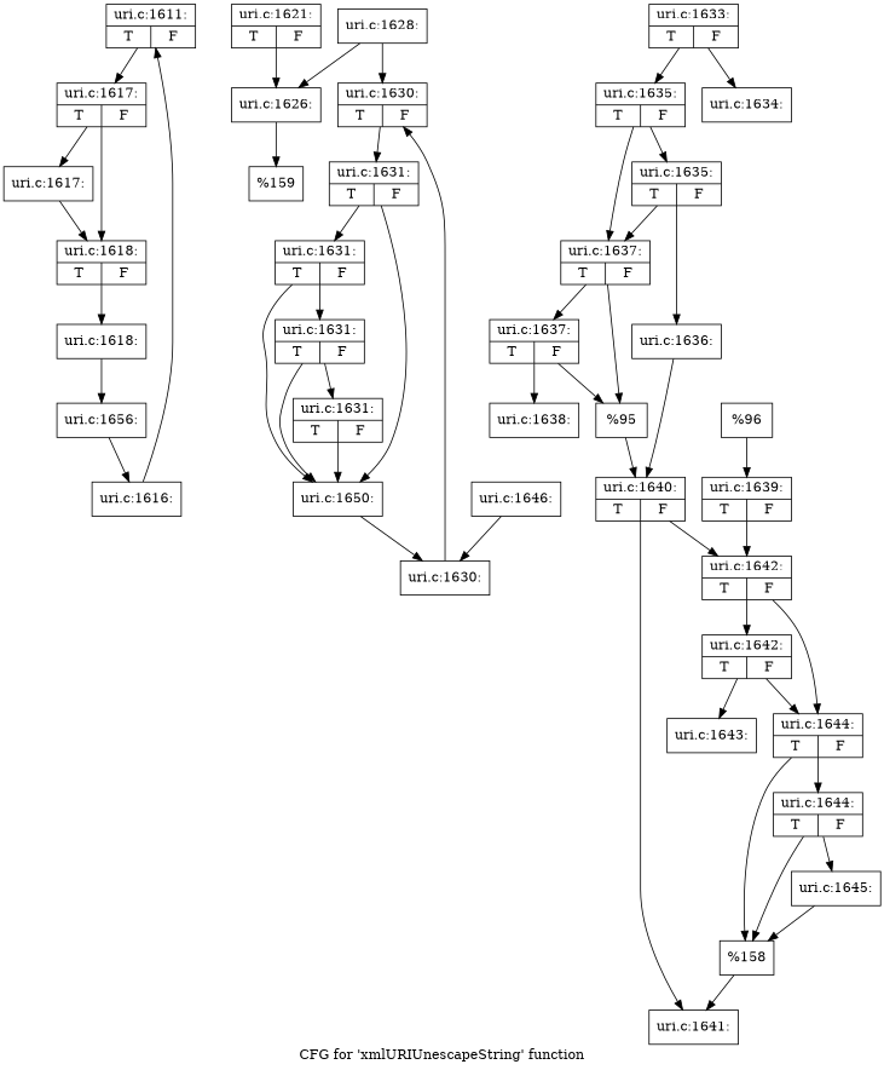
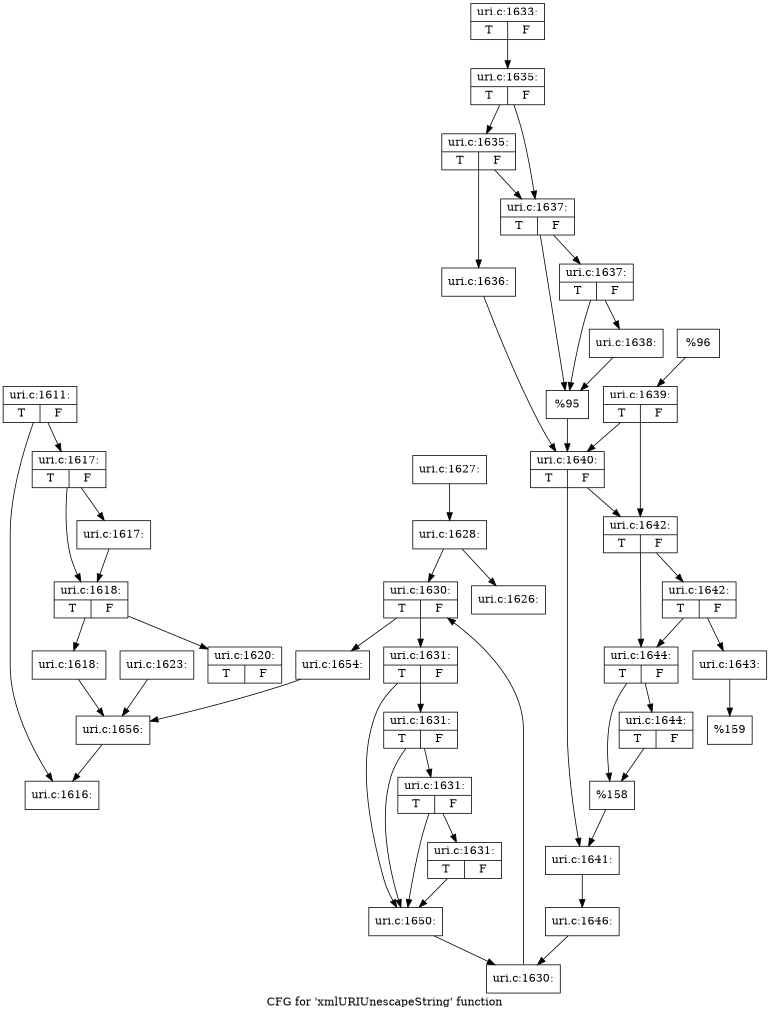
  digraph {
    label="CFG for 'xmlURIUnescapeString' function"
    node [shape=record]
    n1 [label="{uri.c:1611:|{<s0>T|<s1>F}}"]
    n2 [label="{uri.c:1616:}"]
    n3 [label="{uri.c:1617:|{<s0>T|<s1>F}}"]
    n4 [label="{uri.c:1617:}"]
    n5 [label="{uri.c:1618:|{<s0>T|<s1>F}}"]
    n6 [label="{uri.c:1656:}"]
    n7 [label="{uri.c:1618:}"]
-   n9 [label="{uri.c:1621:|{<s0>T|<s1>F}}"]
+   n8 [label="{uri.c:1620:|{<s0>T|<s1>F}}"]
    n10 [label="{uri.c:1626:}"]
+   n11 [label="{uri.c:1627:}"]
    n12 [label="{uri.c:1628:}"]
+   n13 [label="{uri.c:1623:}"]
    n14 [label="{uri.c:1630:|{<s0>T|<s1>F}}"]
    n15 [label="{uri.c:1631:|{<s0>T|<s1>F}}"]
+   n16 [label="{uri.c:1654:}"]
    n17 [label="{uri.c:1631:|{<s0>T|<s1>F}}"]
    n18 [label="{uri.c:1650:}"]
    n19 [label="{uri.c:1631:|{<s0>T|<s1>F}}"]
    n20 [label="{uri.c:1630:}"]
    n21 [label="{uri.c:1631:|{<s0>T|<s1>F}}"]
    n22 [label="{uri.c:1633:|{<s0>T|<s1>F}}"]
    n23 [label="{uri.c:1635:|{<s0>T|<s1>F}}"]
-   n24 [label="{uri.c:1634:}"]
    n25 [label="{uri.c:1635:|{<s0>T|<s1>F}}"]
    n26 [label="{uri.c:1637:|{<s0>T|<s1>F}}"]
    n27 [label="{uri.c:1636:}"]
    n28 [label="{uri.c:1637:|{<s0>T|<s1>F}}"]
    n29 [label="{%95}"]
    n30 [label="{uri.c:1639:|{<s0>T|<s1>F}}"]
    n31 [label="{uri.c:1640:|{<s0>T|<s1>F}}"]
    n32 [label="{uri.c:1642:|{<s0>T|<s1>F}}"]
    n33 [label="{uri.c:1641:}"]
    n34 [label="{uri.c:1642:|{<s0>T|<s1>F}}"]
    n35 [label="{uri.c:1644:|{<s0>T|<s1>F}}"]
    n36 [label="{uri.c:1638:}"]
    n37 [label="{%96}"]
    n38 [label="{uri.c:1646:}"]
    n39 [label="{uri.c:1643:}"]
    n40 [label="{uri.c:1644:|{<s0>T|<s1>F}}"]
    n41 [label="{%158}"]
    n42 [label="{%159}"]
-   n43 [label="{uri.c:1645:}"]
-   n2 -> n1
+   n1 -> n2
    n1 -> n3
    n3 -> n4
    n3 -> n5
    n4 -> n5
    n5 -> n7
+   n5 -> n8
    n6 -> n2
    n7 -> n6
-   n9 -> n10
+   n11 -> n12
    n12 -> n10
    n12 -> n14
+   n13 -> n6
    n14 -> n15
+   n14 -> n16
    n15 -> n17
    n15 -> n18
+   n16 -> n6
    n17 -> n18
    n17 -> n19
    n18 -> n20
    n19 -> n18
    n19 -> n21
    n20 -> n14
    n21 -> n18
    n22 -> n23
-   n22 -> n24
    n23 -> n25
    n23 -> n26
    n25 -> n26
    n25 -> n27
    n26 -> n28
    n26 -> n29
    n27 -> n31
    n28 -> n29
    n28 -> n36
    n29 -> n31
+   n30 -> n31
    n30 -> n32
    n31 -> n32
    n31 -> n33
    n32 -> n34
    n32 -> n35
+   n33 -> n38
    n34 -> n35
    n34 -> n39
    n35 -> n40
    n35 -> n41
+   n36 -> n29
    n37 -> n30
    n38 -> n20
-   n10 -> n42
+   n39 -> n42
    n40 -> n41
-   n40 -> n43
    n41 -> n33
-   n43 -> n41
  }
